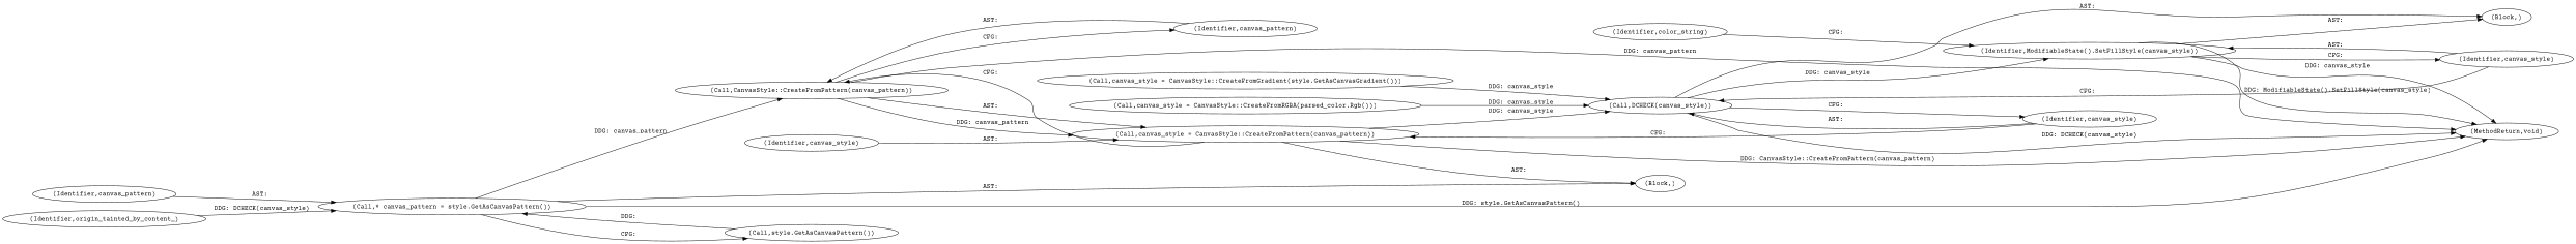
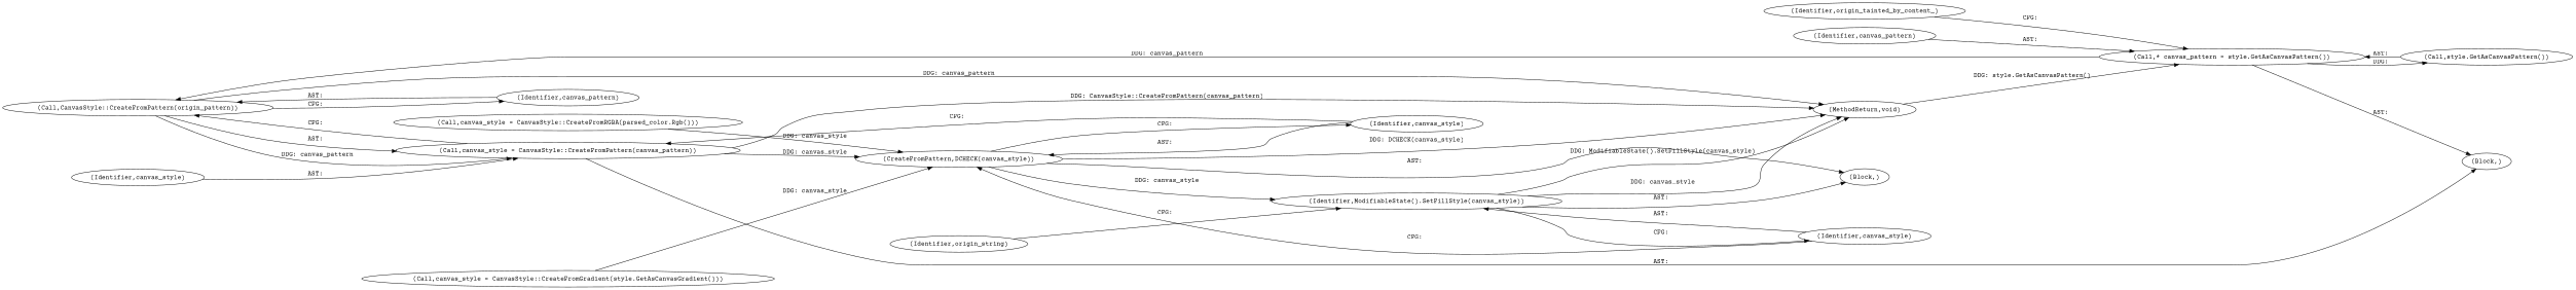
  digraph {
    fontname="Courier Prime"
    rankdir=LR
    node [fontname="Courier Prime"]
    edge [fontname="Courier Prime"]
-   n1 [label="(Call,CanvasStyle::CreateFromPattern(canvas_pattern))"]
+   n1 [label="(Call,CanvasStyle::CreateFromPattern(origin_pattern))"]
    n2 [label="(Call,canvas_style = CanvasStyle::CreateFromPattern(canvas_pattern))"]
    n3 [label="(Identifier,canvas_pattern)"]
    n4 [label="(MethodReturn,void)"]
    n5 [label="(Block,)"]
-   n6 [label="(Call,DCHECK(canvas_style))"]
+   n6 [label="(CreateFromPattern,DCHECK(canvas_style))"]
    n7 [label="(Call,* canvas_pattern = style.GetAsCanvasPattern())"]
    n8 [label="(Call,style.GetAsCanvasPattern())"]
    n9 [label="(Identifier,ModifiableState().SetFillStyle(canvas_style))"]
    n10 [label="(Block,)"]
    n11 [label="(Identifier,canvas_style)"]
    n12 [label="(Identifier,canvas_style)"]
    n13 [label="(Identifier,canvas_style)"]
    n14 [label="(Identifier,canvas_pattern)"]
    n15 [label="(Call,canvas_style = CanvasStyle::CreateFromGradient(style.GetAsCanvasGradient()))"]
    n16 [label="(Call,canvas_style = CanvasStyle::CreateFromRGBA(parsed_color.Rgb()))"]
-   n17 [label="(Identifier,color_string)"]
+   n17 [label="(Identifier,origin_string)"]
    n18 [label="(Identifier,origin_tainted_by_content_)"]
    n1 -> n2 [label="AST: "]
    n1 -> n2 [label="DDG: canvas_pattern"]
    n1 -> n3 [label="CFG: "]
    n1 -> n4 [label="DDG: canvas_pattern"]
    n2 -> n1 [label="CFG: "]
    n2 -> n4 [label="DDG: CanvasStyle::CreateFromPattern(canvas_pattern)"]
    n2 -> n5 [label="AST: "]
    n2 -> n6 [label="DDG: canvas_style"]
    n3 -> n1 [label="AST: "]
    n6 -> n4 [label="DDG: DCHECK(canvas_style)"]
    n6 -> n9 [label="DDG: canvas_style"]
    n6 -> n10 [label="AST: "]
    n6 -> n11 [label="CFG: "]
    n7 -> n1 [label="DDG: canvas_pattern"]
-   n7 -> n4 [label="DDG: style.GetAsCanvasPattern()"]
+   n4 -> n7 [label="DDG: style.GetAsCanvasPattern()"]
    n7 -> n5 [label="AST: "]
-   n7 -> n8 [label="CFG: "]
-   n8 -> n7 [label="DDG: "]
+   n7 -> n8 [label="DDG: "]
+   n8 -> n7 [label="AST: "]
    n9 -> n4 [label="DDG: ModifiableState().SetFillStyle(canvas_style)"]
    n9 -> n4 [label="DDG: canvas_style"]
    n9 -> n10 [label="AST: "]
    n9 -> n12 [label="CFG: "]
    n11 -> n2 [label="CFG: "]
    n11 -> n6 [label="AST: "]
    n12 -> n6 [label="CFG: "]
    n12 -> n9 [label="AST: "]
    n13 -> n2 [label="AST: "]
    n14 -> n7 [label="AST: "]
    n15 -> n6 [label="DDG: canvas_style"]
    n16 -> n6 [label="DDG: canvas_style"]
    n17 -> n9 [label="CFG: "]
-   n18 -> n7 [label="DDG: DCHECK(canvas_style)"]
+   n18 -> n7 [label="CFG: "]
  }
